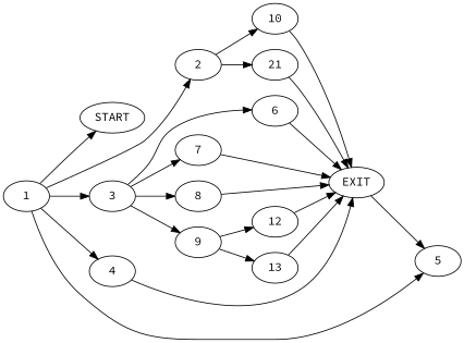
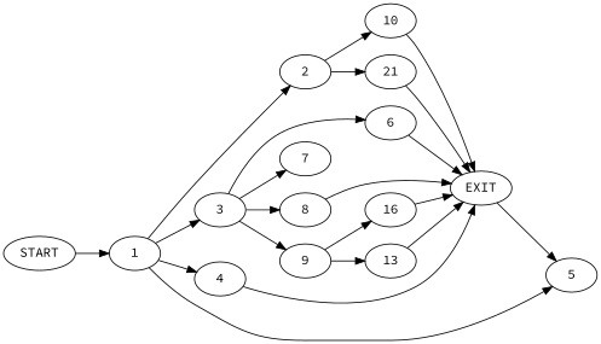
  digraph {
    fontname="Source Code Pro"
    rankdir=LR
    node [fontname="Source Code Pro"]
    edge [fontname="Source Code Pro"]
    n1 [label=START]
    1
    2
    3
    4
    5
    n7 [label=EXIT]
    10
    n9 [label=21]
    6
    7
    8
    9
-   12
+   12 [label=16]
    13
-   1 -> n1
+   n1 -> 1
    1 -> 2
    1 -> 3
    1 -> 4
    1 -> 5
    2 -> 10
    2 -> n9
    3 -> 6
    3 -> 7
    3 -> 8
    3 -> 9
    4 -> n7
    n7 -> 5
    10 -> n7
    n9 -> n7
    6 -> n7
-   7 -> n7
    8 -> n7
    9 -> 12
    9 -> 13
    12 -> n7
    13 -> n7
  }
